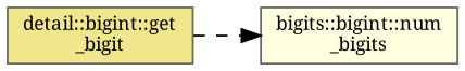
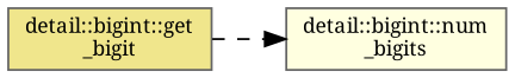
  digraph {
    rankdir=LR
    fontname="Noto Serif"
    node [fontname="Noto Serif" fontsize=10 shape=box style=filled]
    n1 [color=gray40 fillcolor=khaki fontcolor=black height=0.2 label="detail::bigint::get\l_bigit" width=0.4]
-   n2 [color=grey40 fillcolor=lightyellow height=0.2 label="bigits::bigint::num\l_bigits" width=0.4]
+   n2 [color=grey40 fillcolor=lightyellow height=0.2 label="detail::bigint::num\l_bigits" width=0.4]
    n1 -> n2 [color=black fontname="Noto Serif" fontsize=10 labelfontname=Helvetica labelfontsize=10 style=dashed]
  }
